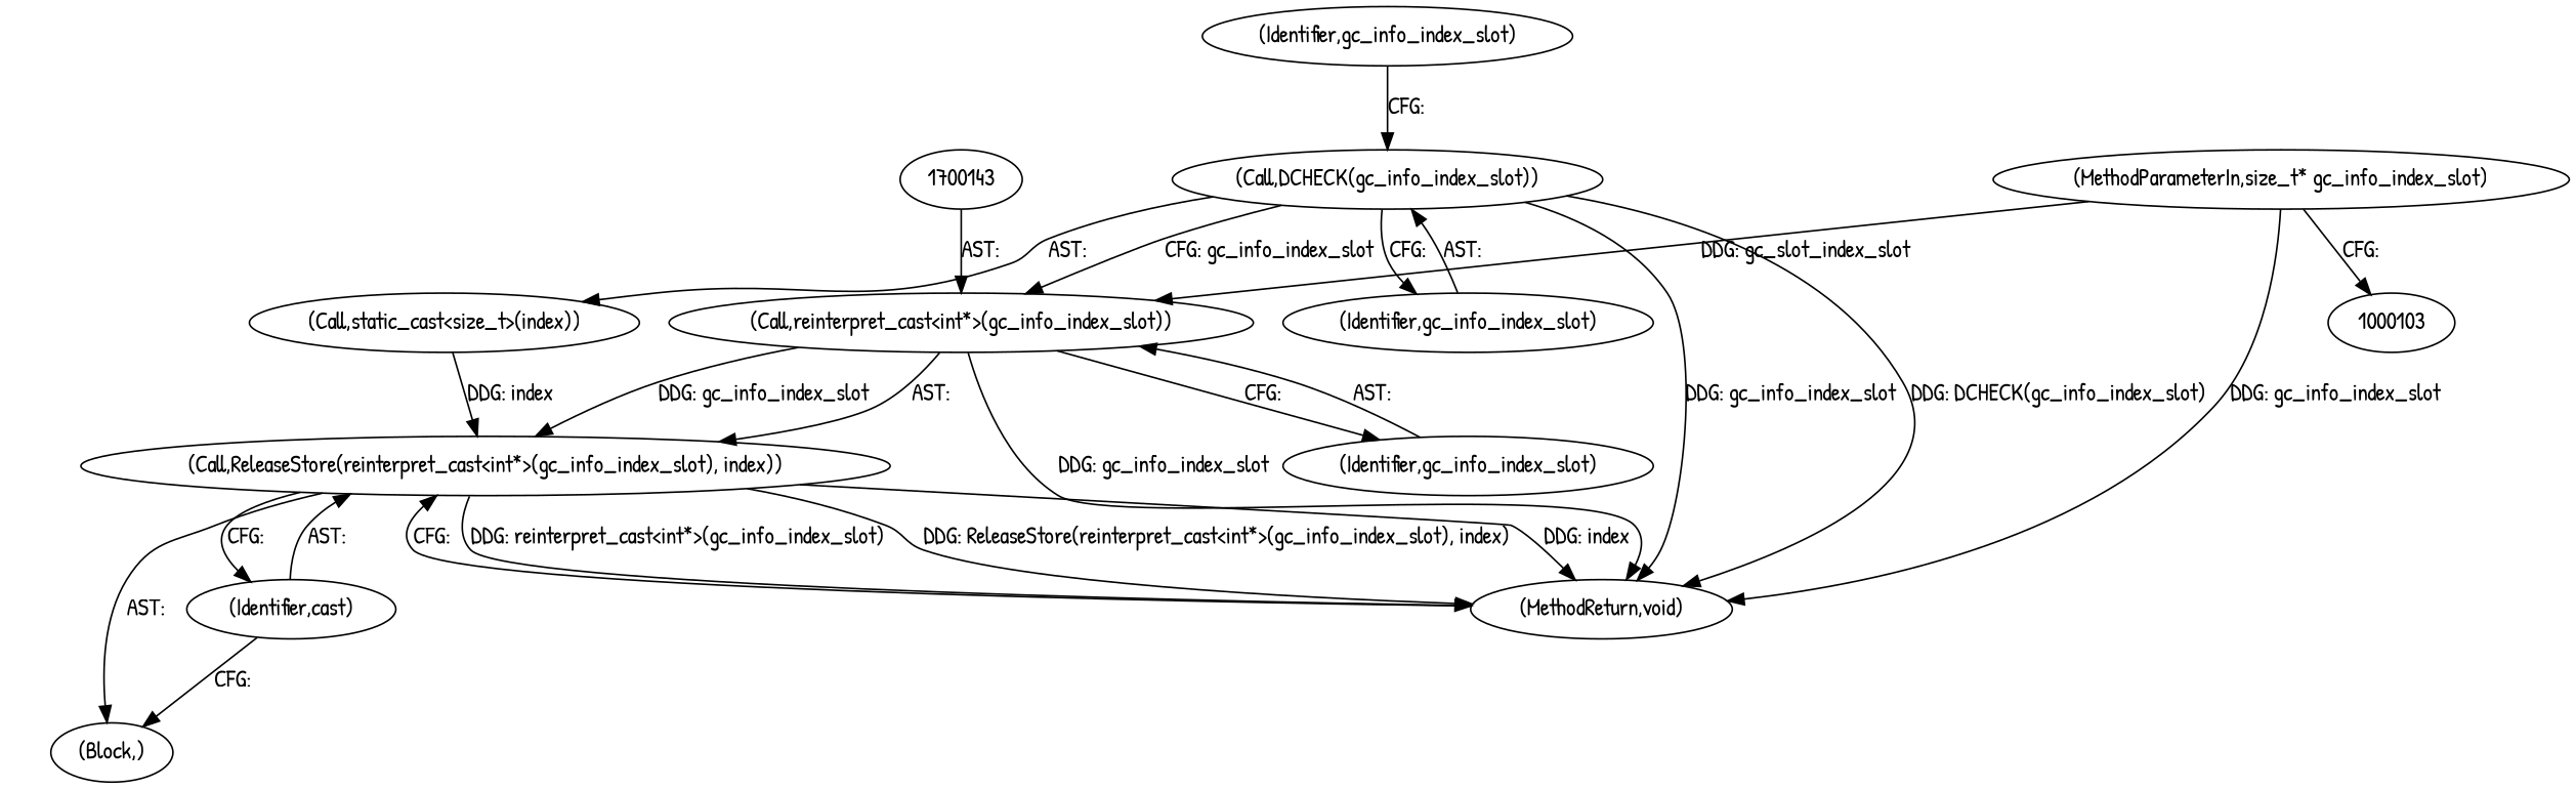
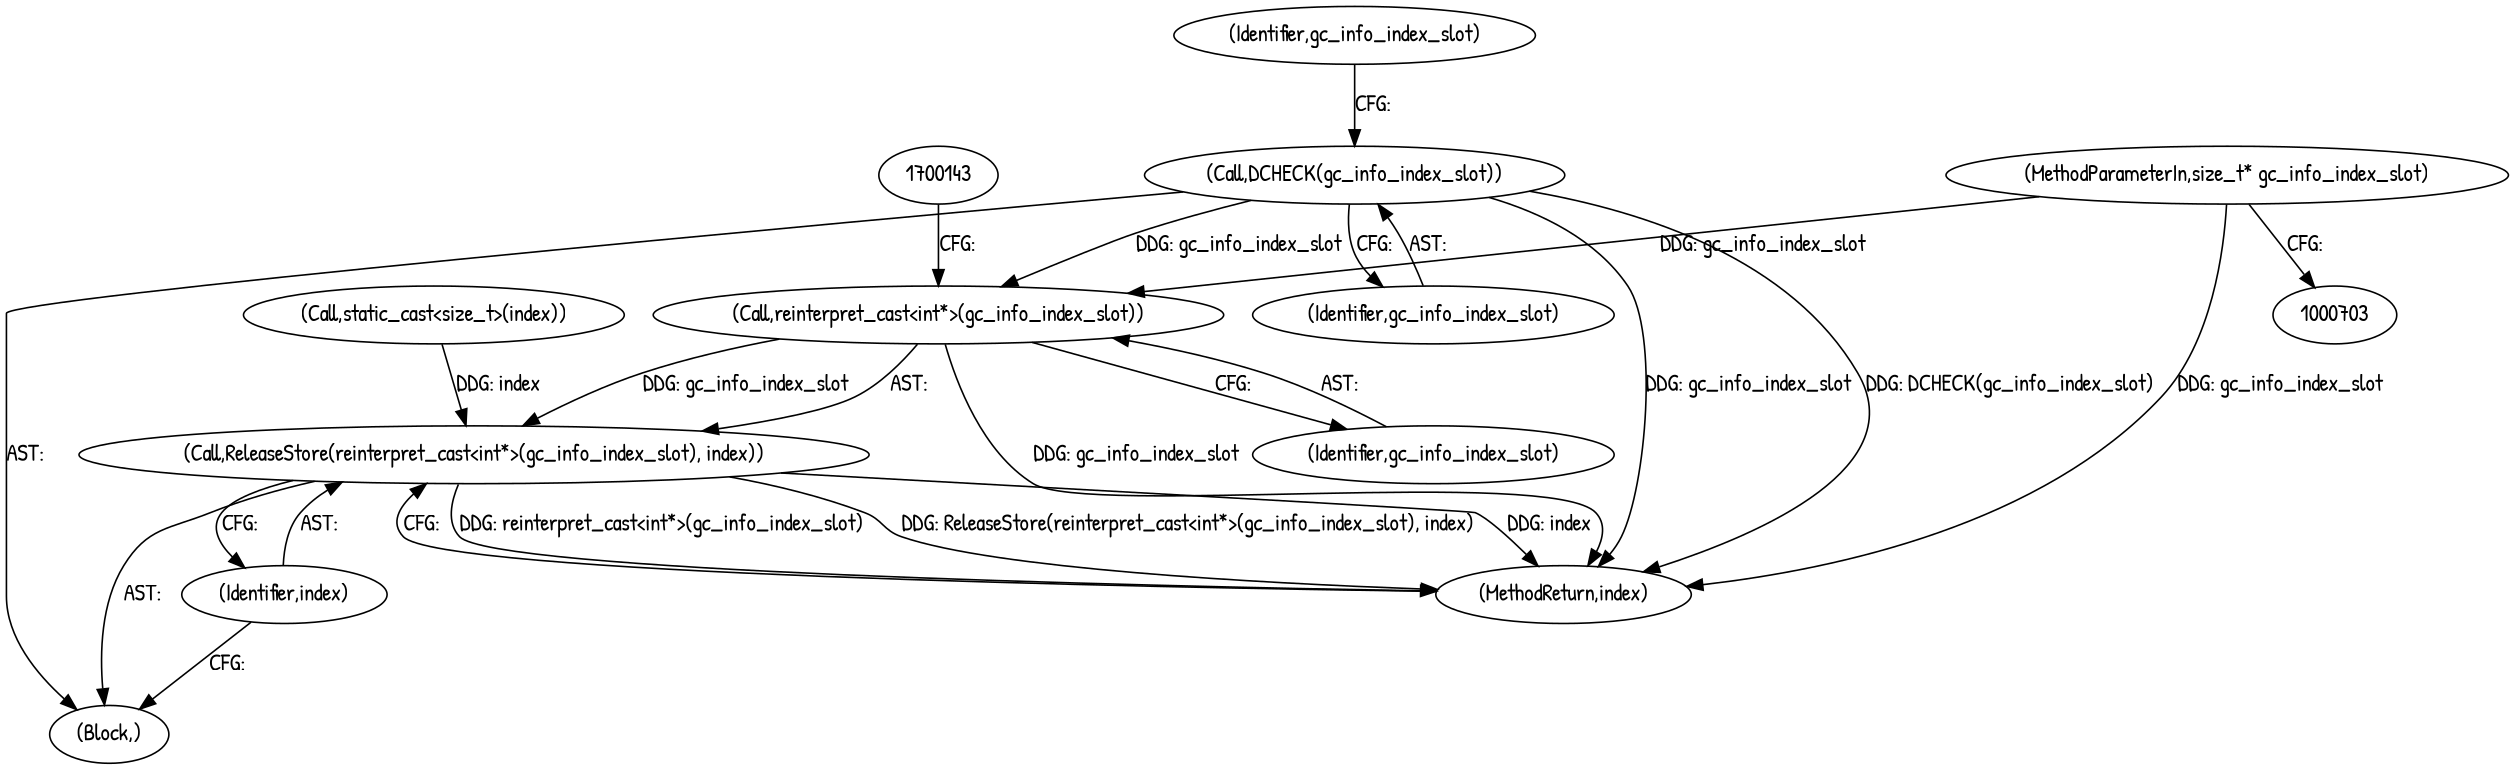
  digraph {
    fontname="Patrick Hand"
    node [fontname="Patrick Hand"]
    edge [fontname="Patrick Hand"]
    n1 [label="(Call,reinterpret_cast<int*>(gc_info_index_slot))"]
    n2 [label="(Call,ReleaseStore(reinterpret_cast<int*>(gc_info_index_slot), index))"]
    n3 [label="(Identifier,gc_info_index_slot)"]
-   n4 [label="(MethodReturn,void)"]
+   n4 [label="(MethodReturn,index)"]
    n5 [label="(Block,)"]
-   n6 [label="(Identifier,cast)"]
+   n6 [label="(Identifier,index)"]
    n7 [label="(Call,DCHECK(gc_info_index_slot))"]
    n8 [label="(Identifier,gc_info_index_slot)"]
    n9 [label="(MethodParameterIn,size_t* gc_info_index_slot)"]
-   1000103
+   1000103 [label=1000703]
    n11 [label="(Call,static_cast<size_t>(index))"]
    n12 [label="(Identifier,gc_info_index_slot)"]
    n13 [label=1700143]
    n1 -> n2 [label="AST: "]
    n1 -> n2 [label="DDG: gc_info_index_slot"]
    n1 -> n3 [label="CFG: "]
    n1 -> n4 [label="DDG: gc_info_index_slot"]
    n2 -> n4 [label="DDG: reinterpret_cast<int*>(gc_info_index_slot)"]
    n2 -> n4 [label="DDG: ReleaseStore(reinterpret_cast<int*>(gc_info_index_slot), index)"]
    n2 -> n4 [label="DDG: index"]
    n2 -> n5 [label="AST: "]
    n2 -> n6 [label="CFG: "]
    n3 -> n1 [label="AST: "]
    n4 -> n2 [label="CFG: "]
    n6 -> n2 [label="AST: "]
    n6 -> n5 [label="CFG: "]
-   n7 -> n1 [label="CFG: gc_info_index_slot"]
+   n7 -> n1 [label="DDG: gc_info_index_slot"]
    n7 -> n4 [label="DDG: gc_info_index_slot"]
    n7 -> n4 [label="DDG: DCHECK(gc_info_index_slot)"]
-   n7 -> n11 [label="AST: "]
+   n7 -> n5 [label="AST: "]
    n7 -> n8 [label="CFG: "]
    n8 -> n7 [label="AST: "]
-   n9 -> n1 [label="DDG: gc_slot_index_slot"]
+   n9 -> n1 [label="DDG: gc_info_index_slot"]
    n9 -> n4 [label="DDG: gc_info_index_slot"]
    n9 -> 1000103 [label="CFG: "]
    n11 -> n2 [label="DDG: index"]
    n12 -> n7 [label="CFG: "]
-   n13 -> n1 [label="AST: "]
+   n13 -> n1 [label="CFG: "]
  }
